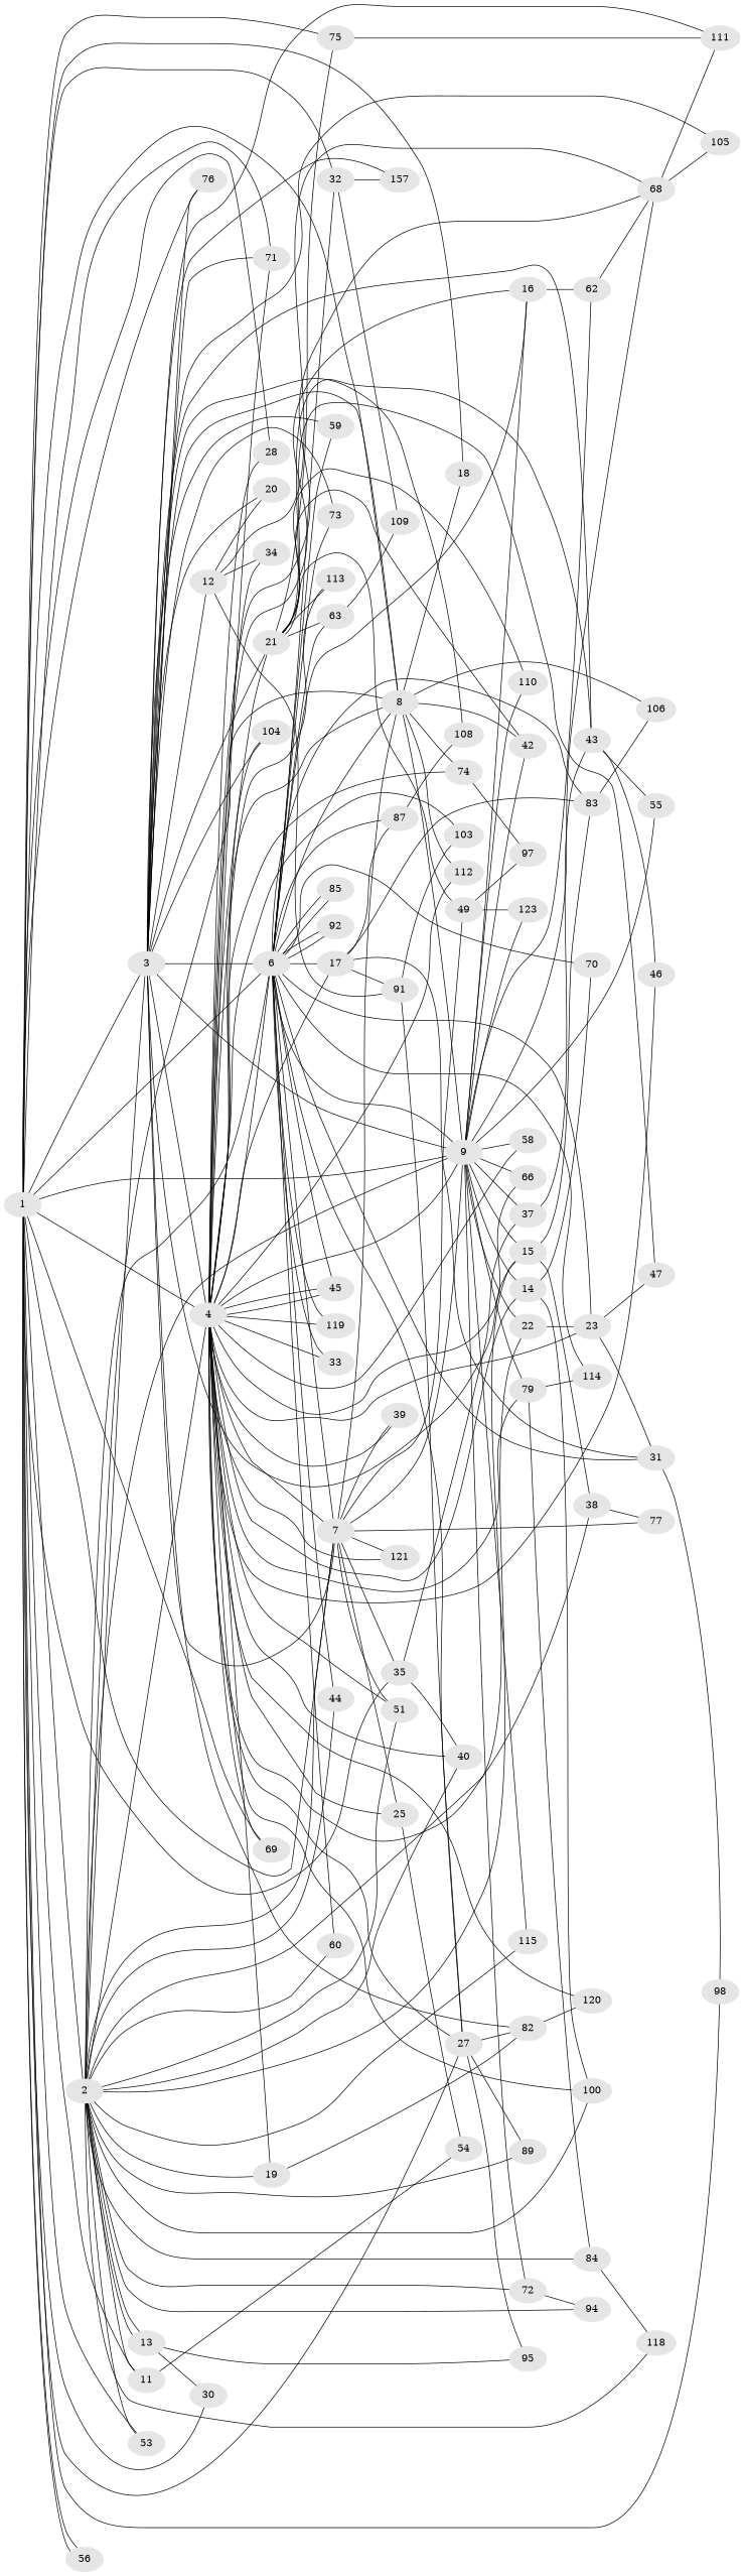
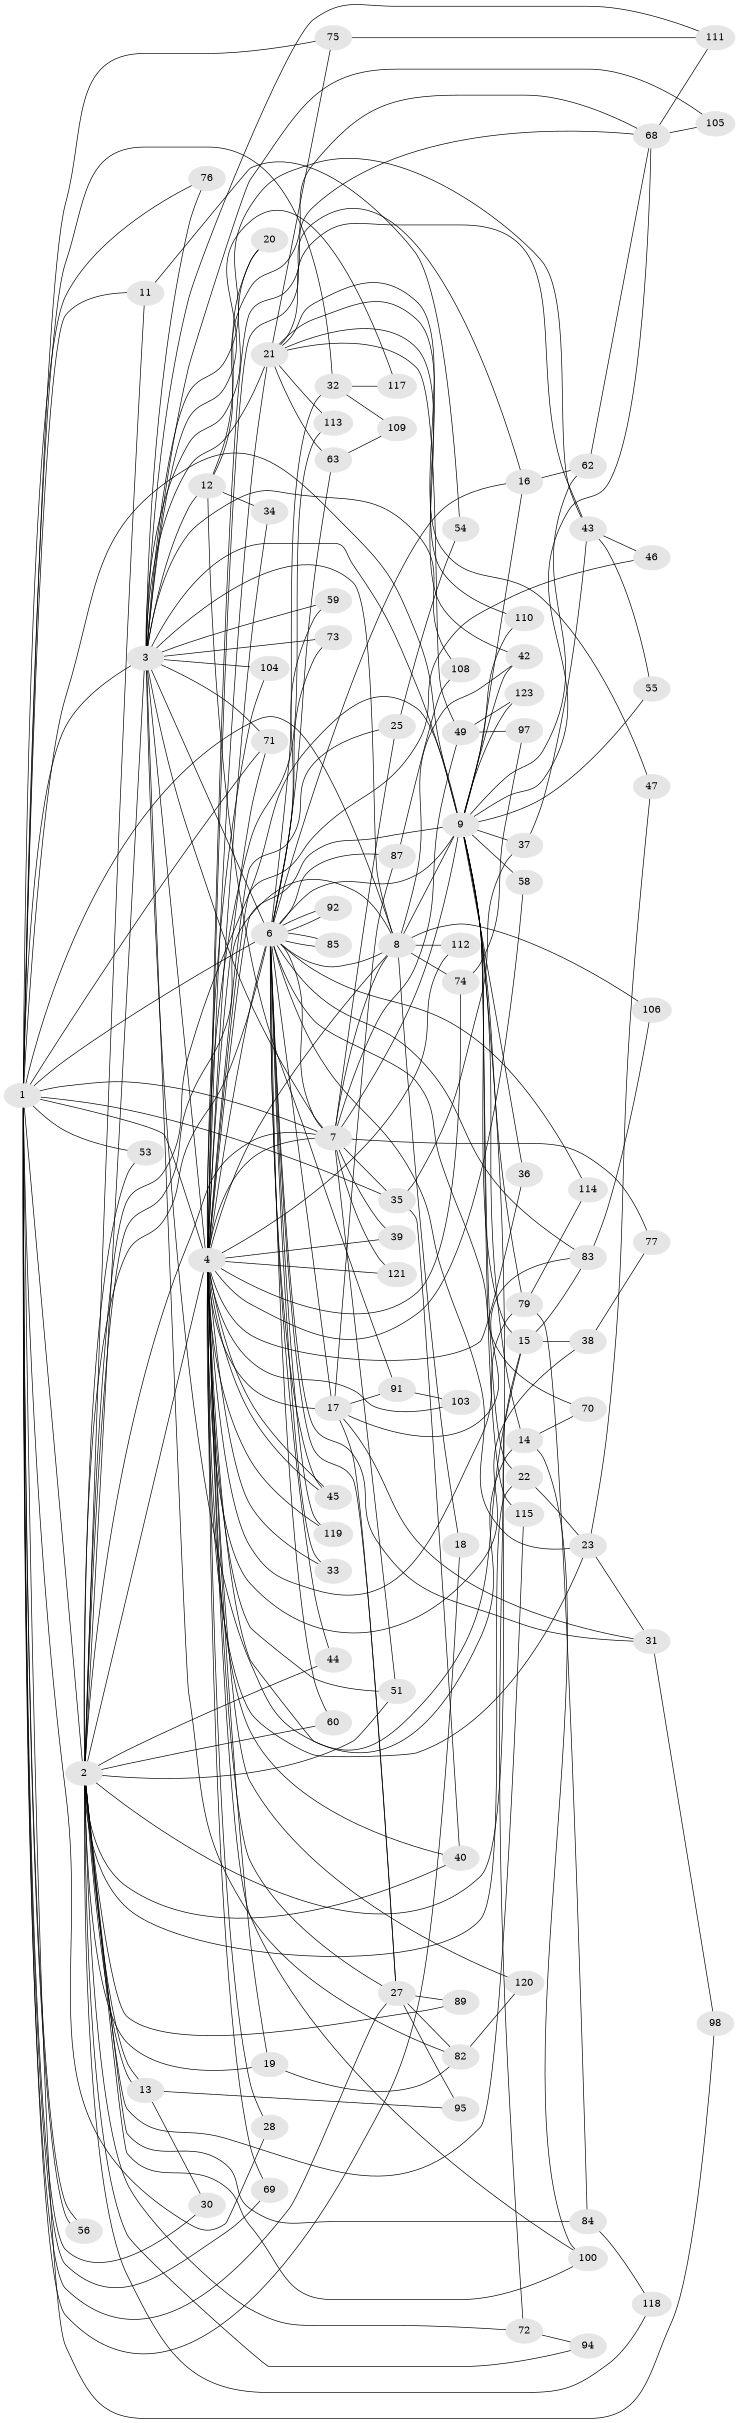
  graph {
    rankdir=LR
    node [color=gray90 style=filled]
    1 [super="+101"]
    2 [super="+80"]
    3 [super="+10"]
    4 [super="+5"]
    6 [super="+48"]
    7 [super="+24"]
    8 [super="+67"]
    9 [super="+29"]
    11
    18
    27 [super="+41"]
    28
    30
    32
    35
    53
    56
    69
    71
    75
    76
    98
    13
    15 [super="+64"]
    19
    22
    40 [super="+96"]
    44
    51 [super="+90"]
    60
    72
    84 [super="+86"]
    89
    94
    100 [super="+116"]
    115
    118
    12 [super="+26"]
    20
    21 [super="+57"]
    43
    59
    73
    82 [super="+102"]
    104
    105
    108
    111 [super="+122"]
-   117 [label=157]
+   117
    14 [super="+36"]
    16 [super="+61"]
    17 [super="+81"]
    23 [super="+52"]
    25
    33
    34
    38
    39
    45 [super="+99"]
    46
    58
-   66
+   66 [label=36]
    68 [super="+78"]
    74
    79
    103
    112
    113
    119
    120
    121
    31 [super="+50"]
    63
    70
    83 [super="+107"]
    85
    87
    92
    114
    49
    77
    42 [super="+93"]
    106
    37
    55
    62 [super="+88"]
    110
    123
    54
    95
    109
    91
    47
    97
    1 -- 2
    1 -- 3 [weight=2]
    1 -- 4 [weight=2]
    1 -- 6
    1 -- 7
    1 -- 8
    1 -- 9 [weight=2]
    1 -- 11
    1 -- 18
    1 -- 27
    1 -- 28
    1 -- 30
    1 -- 32
    1 -- 35
    1 -- 53
    1 -- 56
    1 -- 56
    1 -- 69
    1 -- 71
    1 -- 75
    1 -- 76
    1 -- 98
    2 -- 3 [weight=2]
    2 -- 4 [weight=3]
    2 -- 6
    2 -- 7
    2 -- 8
    2 -- 9
    2 -- 11
    2 -- 53
    2 -- 13
    2 -- 13
    2 -- 15
    2 -- 19
    2 -- 22
    2 -- 40
    2 -- 44
    2 -- 51
    2 -- 60
    2 -- 72
    2 -- 84 [weight=2]
    2 -- 89
    2 -- 94
    2 -- 100
    2 -- 115
    2 -- 118
    3 -- 4 [weight=4]
    3 -- 6 [weight=2]
    3 -- 7 [weight=3]
    3 -- 8 [weight=2]
    3 -- 9 [weight=2]
    3 -- 71
    3 -- 76
    3 -- 15
    3 -- 12 [weight=2]
    3 -- 20
    3 -- 21
    3 -- 43
    3 -- 59
    3 -- 73
    3 -- 82
    3 -- 104
    3 -- 105
    3 -- 108
    3 -- 111
    3 -- 117
    4 -- 6 [weight=2]
    4 -- 7 [weight=2]
    4 -- 8 [weight=2]
    4 -- 9 [weight=2]
    4 -- 27
    4 -- 28
    4 -- 69
    4 -- 71
    4 -- 19
    4 -- 40
    4 -- 51
    4 -- 100
    4 -- 21
    4 -- 104
    4 -- 14
    4 -- 16
    4 -- 17
    4 -- 23
    4 -- 25
    4 -- 33
    4 -- 34
    4 -- 38
    4 -- 39
    4 -- 45
    4 -- 45
    4 -- 46
    4 -- 58
    4 -- 66
    4 -- 68
    4 -- 74
    4 -- 79
    4 -- 103
    4 -- 112
    4 -- 113
    4 -- 119
    4 -- 120
    4 -- 121
    6 -- 7
    6 -- 8
    6 -- 9
    6 -- 27
    6 -- 32
    6 -- 44
    6 -- 60
    6 -- 59
    6 -- 73
    6 -- 16
    6 -- 17 [weight=2]
    6 -- 23
    6 -- 33
    6 -- 45
    6 -- 119
    6 -- 31
    6 -- 63
    6 -- 70
    6 -- 83
    6 -- 85
    6 -- 85
    6 -- 87
    6 -- 92
    6 -- 92
    6 -- 114
    7 -- 8 [weight=2]
    7 -- 9
    7 -- 35
    7 -- 51
    7 -- 25
    7 -- 39
    7 -- 121
    7 -- 49
    7 -- 77
    8 -- 9
    8 -- 18
    8 -- 74
    8 -- 112
    8 -- 42
    8 -- 106
    9 -- 15
    9 -- 22
    9 -- 72
    9 -- 115
    9 -- 14
    9 -- 16
    9 -- 58
    9 -- 66
    9 -- 68
    9 -- 79
    9 -- 42
    9 -- 37
    9 -- 55
    9 -- 62
    9 -- 110
    9 -- 123
    11 -- 54
    27 -- 89
    27 -- 82
    27 -- 95
    32 -- 117
    32 -- 109
    35 -- 40
    35 -- 37
    75 -- 111
    13 -- 30
    13 -- 95
    15 -- 38
    15 -- 83
    19 -- 82
    22 -- 23
    72 -- 94
    84 -- 118
    12 -- 20
    12 -- 34
    12 -- 68
    12 -- 91
    21 -- 75
    21 -- 43
    21 -- 113
    21 -- 63
    21 -- 49
    21 -- 42
    21 -- 110
    21 -- 47
    43 -- 46
    43 -- 55
    82 -- 120
    14 -- 100
    14 -- 70
    16 -- 62
-   91 -- 27
+   17 -- 27
    17 -- 31
    17 -- 83
    17 -- 87
    17 -- 91
    23 -- 31
    23 -- 47
    25 -- 54
    38 -- 77
    68 -- 105
    68 -- 111
    74 -- 97
    79 -- 84
    79 -- 114
    31 -- 98
    63 -- 109
    83 -- 106
    87 -- 108
    49 -- 123
    49 -- 97
    37 -- 43
    62 -- 68
    91 -- 103
  }
